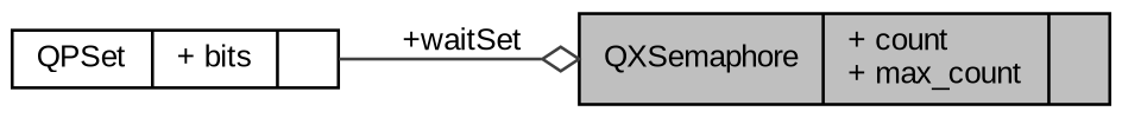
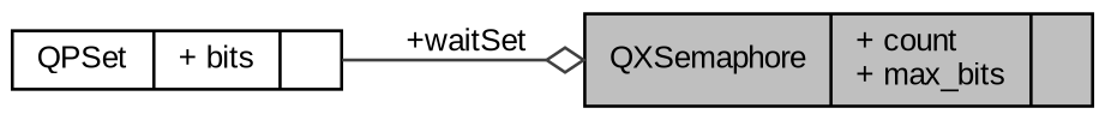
  digraph {
    rankdir=LR
    fontname="Liberation Sans"
    node [color=black fontname="Liberation Sans" fontsize=10 shape=record style=filled]
-   n1 [fillcolor=grey75 fontcolor=black height=0.2 label="{QXSemaphore\n|+ count\l+ max_count\l|}" width=0.4]
+   n1 [fillcolor=grey75 fontcolor=black height=0.2 label="{QXSemaphore\n|+ count\l+ max_bits\l|}" width=0.4]
    n2 [fillcolor=white height=0.2 label="{QPSet\n|+ bits\l|}" width=0.4]
    n2 -> n1 [arrowhead=odiamond color=grey25 fontname="Liberation Sans" fontsize=10 label=" +waitSet" labelfontname=Helvetica labelfontsize=10 style=solid]
  }
